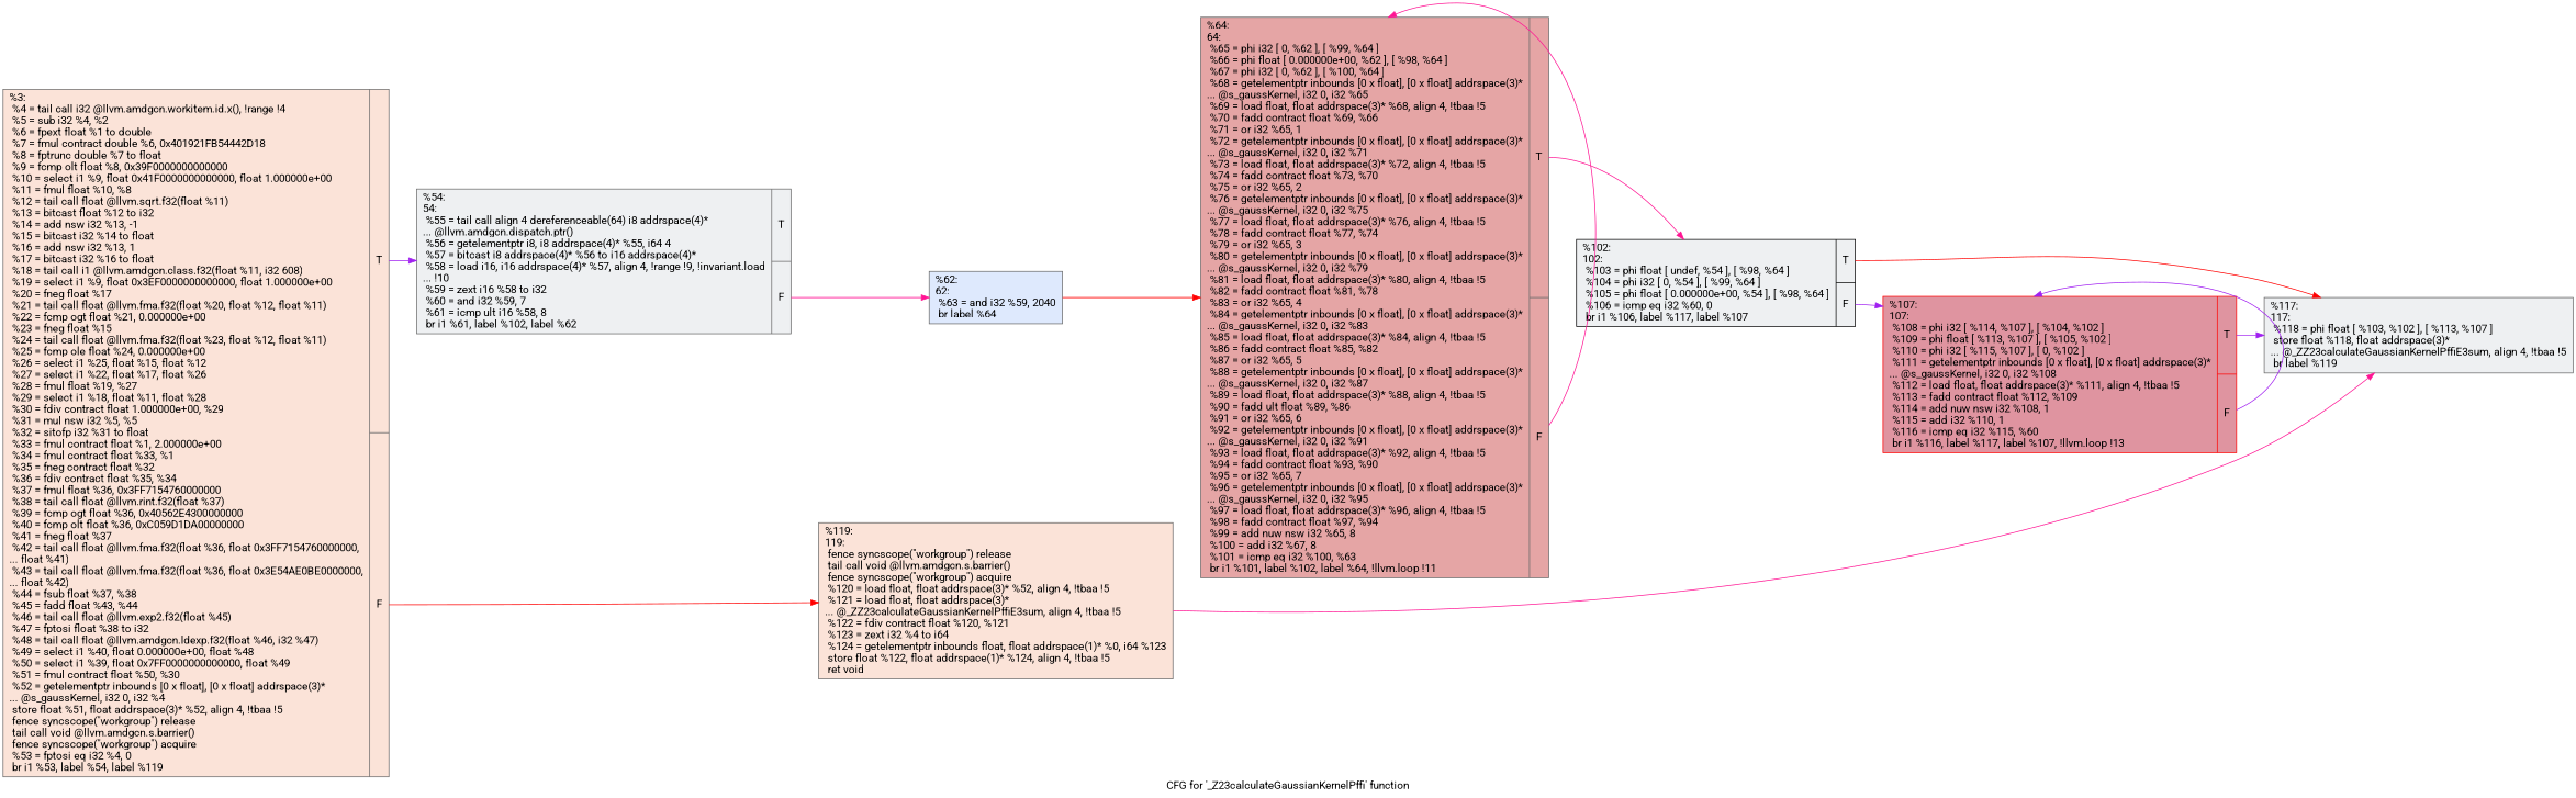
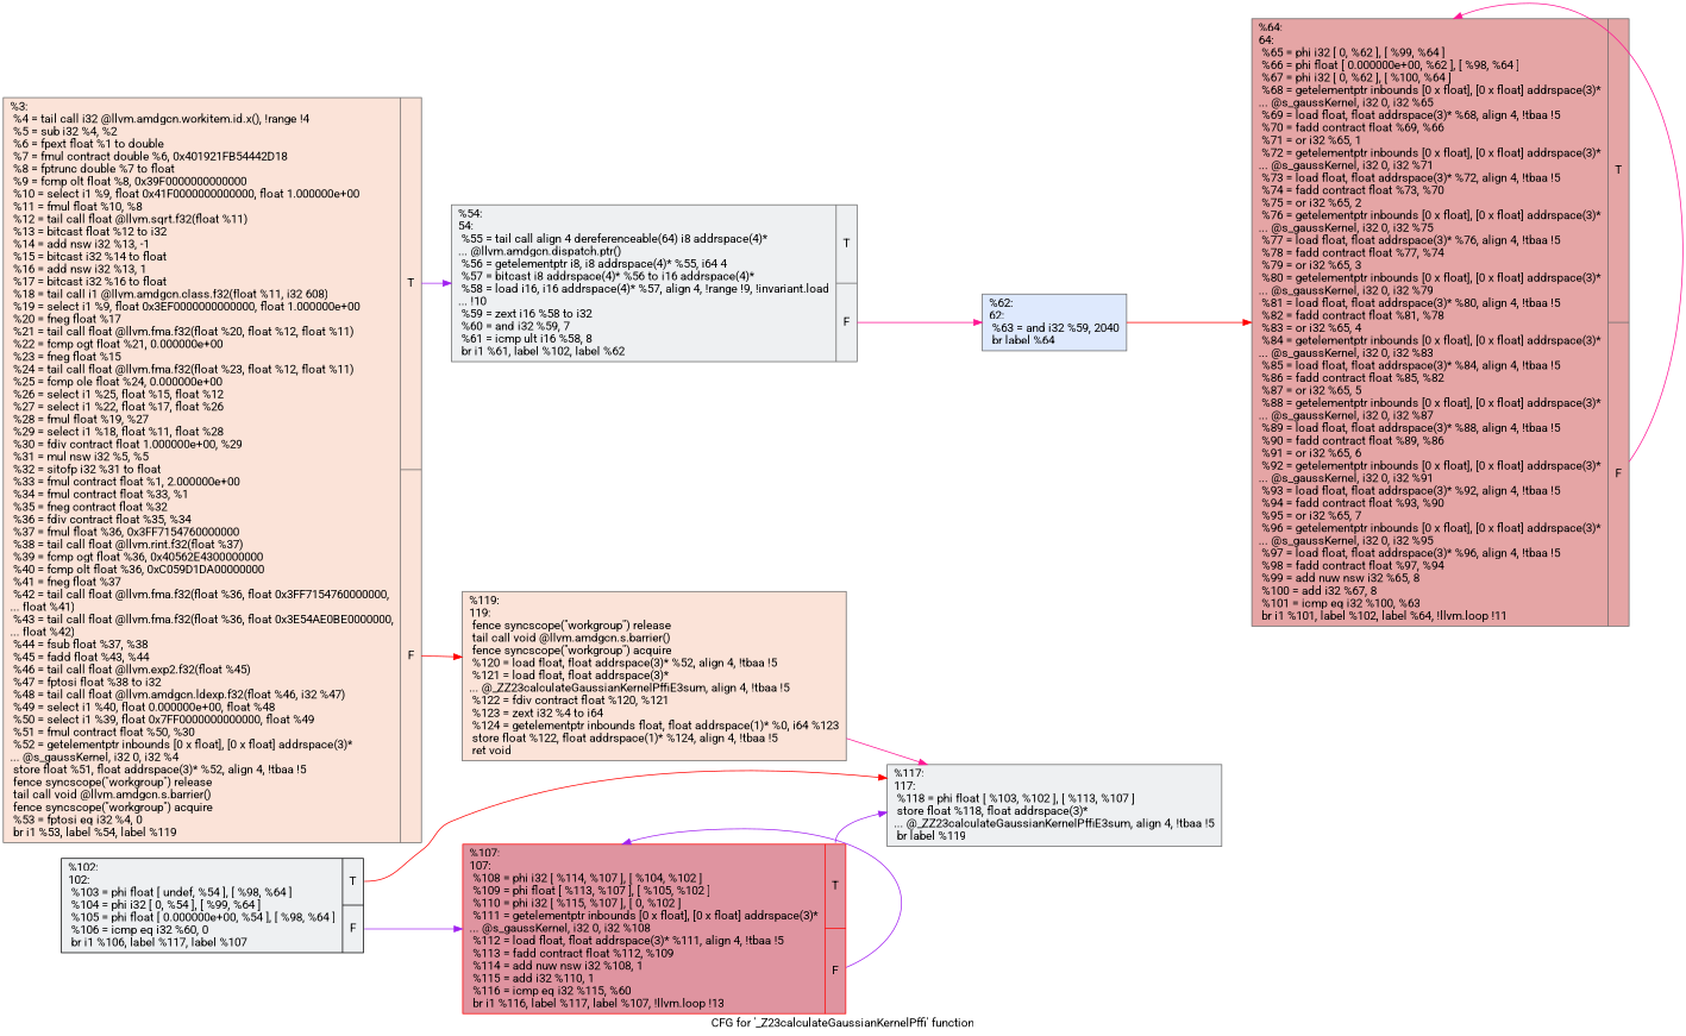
  digraph {
    fontname=Roboto
    label="CFG for '_Z23calculateGaussianKernelPffi' function"
    rankdir=LR
    node [color=gray40 fillcolor="#d9dce170" fontname=Roboto shape=record style=filled]
    edge [color=purple fontname=Roboto tailport=s0]
    n1 [fillcolor="#f6bfa670" label="{%3:\l  %4 = tail call i32 @llvm.amdgcn.workitem.id.x(), !range !4\l  %5 = sub i32 %4, %2\l  %6 = fpext float %1 to double\l  %7 = fmul contract double %6, 0x401921FB54442D18\l  %8 = fptrunc double %7 to float\l  %9 = fcmp olt float %8, 0x39F0000000000000\l  %10 = select i1 %9, float 0x41F0000000000000, float 1.000000e+00\l  %11 = fmul float %10, %8\l  %12 = tail call float @llvm.sqrt.f32(float %11)\l  %13 = bitcast float %12 to i32\l  %14 = add nsw i32 %13, -1\l  %15 = bitcast i32 %14 to float\l  %16 = add nsw i32 %13, 1\l  %17 = bitcast i32 %16 to float\l  %18 = tail call i1 @llvm.amdgcn.class.f32(float %11, i32 608)\l  %19 = select i1 %9, float 0x3EF0000000000000, float 1.000000e+00\l  %20 = fneg float %17\l  %21 = tail call float @llvm.fma.f32(float %20, float %12, float %11)\l  %22 = fcmp ogt float %21, 0.000000e+00\l  %23 = fneg float %15\l  %24 = tail call float @llvm.fma.f32(float %23, float %12, float %11)\l  %25 = fcmp ole float %24, 0.000000e+00\l  %26 = select i1 %25, float %15, float %12\l  %27 = select i1 %22, float %17, float %26\l  %28 = fmul float %19, %27\l  %29 = select i1 %18, float %11, float %28\l  %30 = fdiv contract float 1.000000e+00, %29\l  %31 = mul nsw i32 %5, %5\l  %32 = sitofp i32 %31 to float\l  %33 = fmul contract float %1, 2.000000e+00\l  %34 = fmul contract float %33, %1\l  %35 = fneg contract float %32\l  %36 = fdiv contract float %35, %34\l  %37 = fmul float %36, 0x3FF7154760000000\l  %38 = tail call float @llvm.rint.f32(float %37)\l  %39 = fcmp ogt float %36, 0x40562E4300000000\l  %40 = fcmp olt float %36, 0xC059D1DA00000000\l  %41 = fneg float %37\l  %42 = tail call float @llvm.fma.f32(float %36, float 0x3FF7154760000000,\l... float %41)\l  %43 = tail call float @llvm.fma.f32(float %36, float 0x3E54AE0BE0000000,\l... float %42)\l  %44 = fsub float %37, %38\l  %45 = fadd float %43, %44\l  %46 = tail call float @llvm.exp2.f32(float %45)\l  %47 = fptosi float %38 to i32\l  %48 = tail call float @llvm.amdgcn.ldexp.f32(float %46, i32 %47)\l  %49 = select i1 %40, float 0.000000e+00, float %48\l  %50 = select i1 %39, float 0x7FF0000000000000, float %49\l  %51 = fmul contract float %50, %30\l  %52 = getelementptr inbounds [0 x float], [0 x float] addrspace(3)*\l... @s_gaussKernel, i32 0, i32 %4\l  store float %51, float addrspace(3)* %52, align 4, !tbaa !5\l  fence syncscope(\"workgroup\") release\l  tail call void @llvm.amdgcn.s.barrier()\l  fence syncscope(\"workgroup\") acquire\l  %53 = fptosi eq i32 %4, 0\l  br i1 %53, label %54, label %119\l|{<s0>T|<s1>F}}"]
    n2 [label="{%54:\l54:                                               \l  %55 = tail call align 4 dereferenceable(64) i8 addrspace(4)*\l... @llvm.amdgcn.dispatch.ptr()\l  %56 = getelementptr i8, i8 addrspace(4)* %55, i64 4\l  %57 = bitcast i8 addrspace(4)* %56 to i16 addrspace(4)*\l  %58 = load i16, i16 addrspace(4)* %57, align 4, !range !9, !invariant.load\l... !10\l  %59 = zext i16 %58 to i32\l  %60 = and i32 %59, 7\l  %61 = icmp ult i16 %58, 8\l  br i1 %61, label %102, label %62\l|{<s0>T|<s1>F}}"]
    n3 [fillcolor="#f6bfa670" label="{%119:\l119:                                              \l  fence syncscope(\"workgroup\") release\l  tail call void @llvm.amdgcn.s.barrier()\l  fence syncscope(\"workgroup\") acquire\l  %120 = load float, float addrspace(3)* %52, align 4, !tbaa !5\l  %121 = load float, float addrspace(3)*\l... @_ZZ23calculateGaussianKernelPffiE3sum, align 4, !tbaa !5\l  %122 = fdiv contract float %120, %121\l  %123 = zext i32 %4 to i64\l  %124 = getelementptr inbounds float, float addrspace(1)* %0, i64 %123\l  store float %122, float addrspace(1)* %124, align 4, !tbaa !5\l  ret void\l}"]
    n4 [fillcolor="#b5cdfa70" label="{%62:\l62:                                               \l  %63 = and i32 %59, 2040\l  br label %64\l}"]
    n5 [label="{%117:\l117:                                              \l  %118 = phi float [ %103, %102 ], [ %113, %107 ]\l  store float %118, float addrspace(3)*\l... @_ZZ23calculateGaussianKernelPffiE3sum, align 4, !tbaa !5\l  br label %119\l}"]
    n6 [color=black label="{%102:\l102:                                              \l  %103 = phi float [ undef, %54 ], [ %98, %64 ]\l  %104 = phi i32 [ 0, %54 ], [ %99, %64 ]\l  %105 = phi float [ 0.000000e+00, %54 ], [ %98, %64 ]\l  %106 = icmp eq i32 %60, 0\l  br i1 %106, label %117, label %107\l|{<s0>T|<s1>F}}"]
    n7 [color=red fillcolor="#b70d2870" label="{%107:\l107:                                              \l  %108 = phi i32 [ %114, %107 ], [ %104, %102 ]\l  %109 = phi float [ %113, %107 ], [ %105, %102 ]\l  %110 = phi i32 [ %115, %107 ], [ 0, %102 ]\l  %111 = getelementptr inbounds [0 x float], [0 x float] addrspace(3)*\l... @s_gaussKernel, i32 0, i32 %108\l  %112 = load float, float addrspace(3)* %111, align 4, !tbaa !5\l  %113 = fadd contract float %112, %109\l  %114 = add nuw nsw i32 %108, 1\l  %115 = add i32 %110, 1\l  %116 = icmp eq i32 %115, %60\l  br i1 %116, label %117, label %107, !llvm.loop !13\l|{<s0>T|<s1>F}}"]
-   n8 [fillcolor="#c5333470" label="{%64:\l64:                                               \l  %65 = phi i32 [ 0, %62 ], [ %99, %64 ]\l  %66 = phi float [ 0.000000e+00, %62 ], [ %98, %64 ]\l  %67 = phi i32 [ 0, %62 ], [ %100, %64 ]\l  %68 = getelementptr inbounds [0 x float], [0 x float] addrspace(3)*\l... @s_gaussKernel, i32 0, i32 %65\l  %69 = load float, float addrspace(3)* %68, align 4, !tbaa !5\l  %70 = fadd contract float %69, %66\l  %71 = or i32 %65, 1\l  %72 = getelementptr inbounds [0 x float], [0 x float] addrspace(3)*\l... @s_gaussKernel, i32 0, i32 %71\l  %73 = load float, float addrspace(3)* %72, align 4, !tbaa !5\l  %74 = fadd contract float %73, %70\l  %75 = or i32 %65, 2\l  %76 = getelementptr inbounds [0 x float], [0 x float] addrspace(3)*\l... @s_gaussKernel, i32 0, i32 %75\l  %77 = load float, float addrspace(3)* %76, align 4, !tbaa !5\l  %78 = fadd contract float %77, %74\l  %79 = or i32 %65, 3\l  %80 = getelementptr inbounds [0 x float], [0 x float] addrspace(3)*\l... @s_gaussKernel, i32 0, i32 %79\l  %81 = load float, float addrspace(3)* %80, align 4, !tbaa !5\l  %82 = fadd contract float %81, %78\l  %83 = or i32 %65, 4\l  %84 = getelementptr inbounds [0 x float], [0 x float] addrspace(3)*\l... @s_gaussKernel, i32 0, i32 %83\l  %85 = load float, float addrspace(3)* %84, align 4, !tbaa !5\l  %86 = fadd contract float %85, %82\l  %87 = or i32 %65, 5\l  %88 = getelementptr inbounds [0 x float], [0 x float] addrspace(3)*\l... @s_gaussKernel, i32 0, i32 %87\l  %89 = load float, float addrspace(3)* %88, align 4, !tbaa !5\l  %90 = fadd ult float %89, %86\l  %91 = or i32 %65, 6\l  %92 = getelementptr inbounds [0 x float], [0 x float] addrspace(3)*\l... @s_gaussKernel, i32 0, i32 %91\l  %93 = load float, float addrspace(3)* %92, align 4, !tbaa !5\l  %94 = fadd contract float %93, %90\l  %95 = or i32 %65, 7\l  %96 = getelementptr inbounds [0 x float], [0 x float] addrspace(3)*\l... @s_gaussKernel, i32 0, i32 %95\l  %97 = load float, float addrspace(3)* %96, align 4, !tbaa !5\l  %98 = fadd contract float %97, %94\l  %99 = add nuw nsw i32 %65, 8\l  %100 = add i32 %67, 8\l  %101 = icmp eq i32 %100, %63\l  br i1 %101, label %102, label %64, !llvm.loop !11\l|{<s0>T|<s1>F}}"]
+   n8 [fillcolor="#c5333470" label="{%64:\l64:                                               \l  %65 = phi i32 [ 0, %62 ], [ %99, %64 ]\l  %66 = phi float [ 0.000000e+00, %62 ], [ %98, %64 ]\l  %67 = phi i32 [ 0, %62 ], [ %100, %64 ]\l  %68 = getelementptr inbounds [0 x float], [0 x float] addrspace(3)*\l... @s_gaussKernel, i32 0, i32 %65\l  %69 = load float, float addrspace(3)* %68, align 4, !tbaa !5\l  %70 = fadd contract float %69, %66\l  %71 = or i32 %65, 1\l  %72 = getelementptr inbounds [0 x float], [0 x float] addrspace(3)*\l... @s_gaussKernel, i32 0, i32 %71\l  %73 = load float, float addrspace(3)* %72, align 4, !tbaa !5\l  %74 = fadd contract float %73, %70\l  %75 = or i32 %65, 2\l  %76 = getelementptr inbounds [0 x float], [0 x float] addrspace(3)*\l... @s_gaussKernel, i32 0, i32 %75\l  %77 = load float, float addrspace(3)* %76, align 4, !tbaa !5\l  %78 = fadd contract float %77, %74\l  %79 = or i32 %65, 3\l  %80 = getelementptr inbounds [0 x float], [0 x float] addrspace(3)*\l... @s_gaussKernel, i32 0, i32 %79\l  %81 = load float, float addrspace(3)* %80, align 4, !tbaa !5\l  %82 = fadd contract float %81, %78\l  %83 = or i32 %65, 4\l  %84 = getelementptr inbounds [0 x float], [0 x float] addrspace(3)*\l... @s_gaussKernel, i32 0, i32 %83\l  %85 = load float, float addrspace(3)* %84, align 4, !tbaa !5\l  %86 = fadd contract float %85, %82\l  %87 = or i32 %65, 5\l  %88 = getelementptr inbounds [0 x float], [0 x float] addrspace(3)*\l... @s_gaussKernel, i32 0, i32 %87\l  %89 = load float, float addrspace(3)* %88, align 4, !tbaa !5\l  %90 = fadd contract float %89, %86\l  %91 = or i32 %65, 6\l  %92 = getelementptr inbounds [0 x float], [0 x float] addrspace(3)*\l... @s_gaussKernel, i32 0, i32 %91\l  %93 = load float, float addrspace(3)* %92, align 4, !tbaa !5\l  %94 = fadd contract float %93, %90\l  %95 = or i32 %65, 7\l  %96 = getelementptr inbounds [0 x float], [0 x float] addrspace(3)*\l... @s_gaussKernel, i32 0, i32 %95\l  %97 = load float, float addrspace(3)* %96, align 4, !tbaa !5\l  %98 = fadd contract float %97, %94\l  %99 = add nuw nsw i32 %65, 8\l  %100 = add i32 %67, 8\l  %101 = icmp eq i32 %100, %63\l  br i1 %101, label %102, label %64, !llvm.loop !11\l|{<s0>T|<s1>F}}"]
    n1 -> n2
    n1 -> n3 [color=red tailport=s1]
    n2 -> n4 [color=deeppink tailport=s1]
    n3 -> n5 [color=deeppink]
    n4 -> n8 [color=red]
    n6 -> n5 [color=red]
    n6 -> n7 [tailport=s1]
    n7 -> n5
    n7 -> n7 [tailport=s1]
-   n8 -> n6 [color=deeppink]
    n8 -> n8 [color=deeppink tailport=s1]
  }
